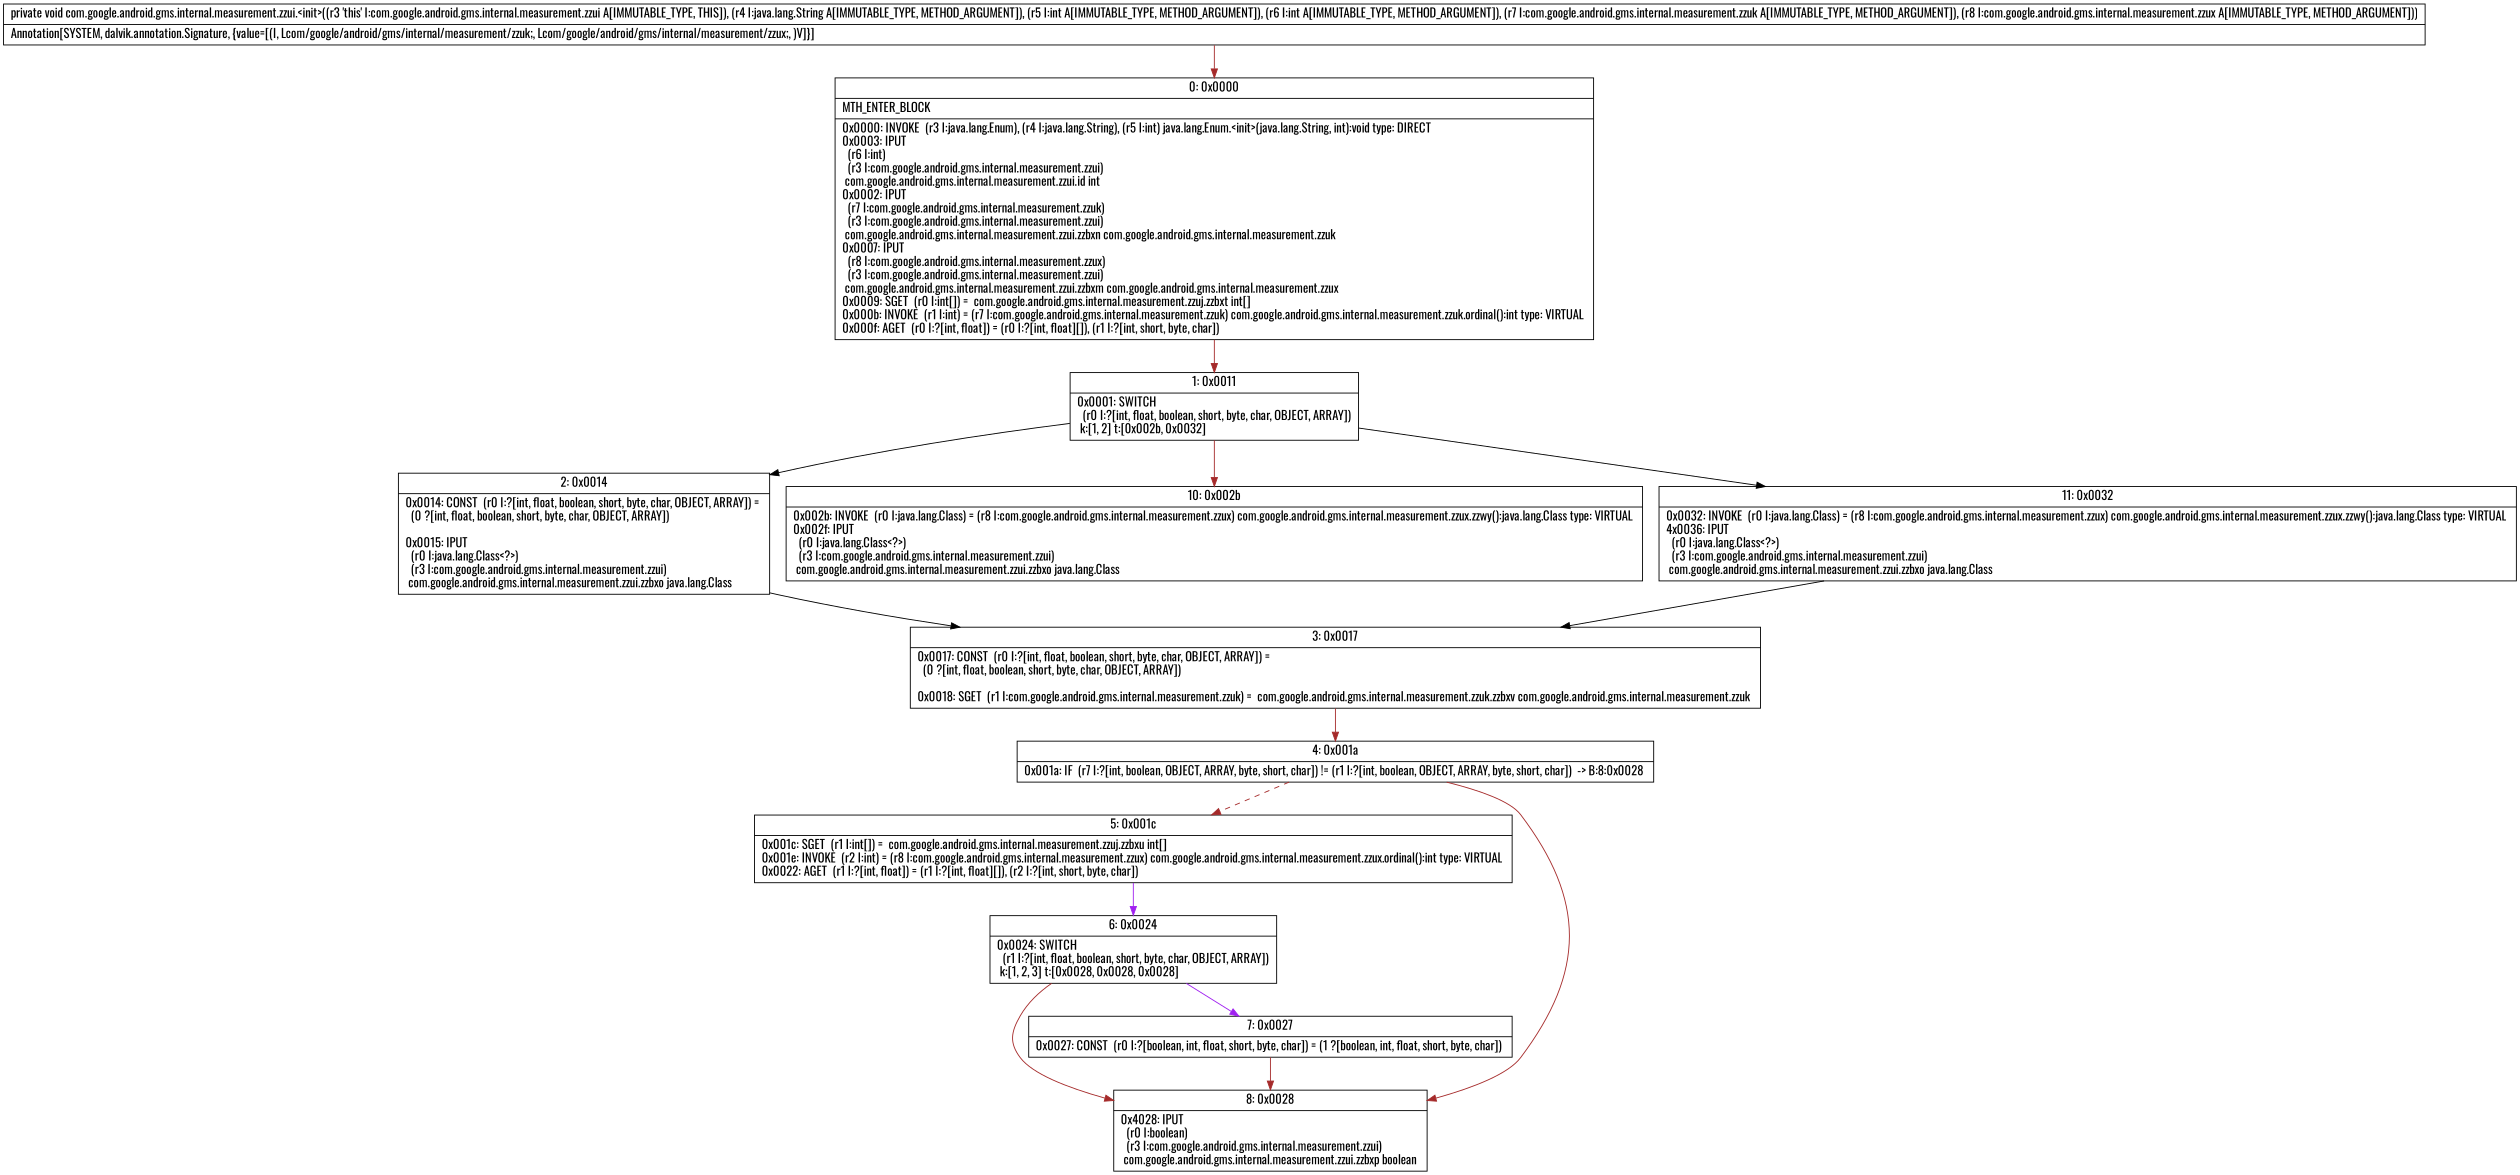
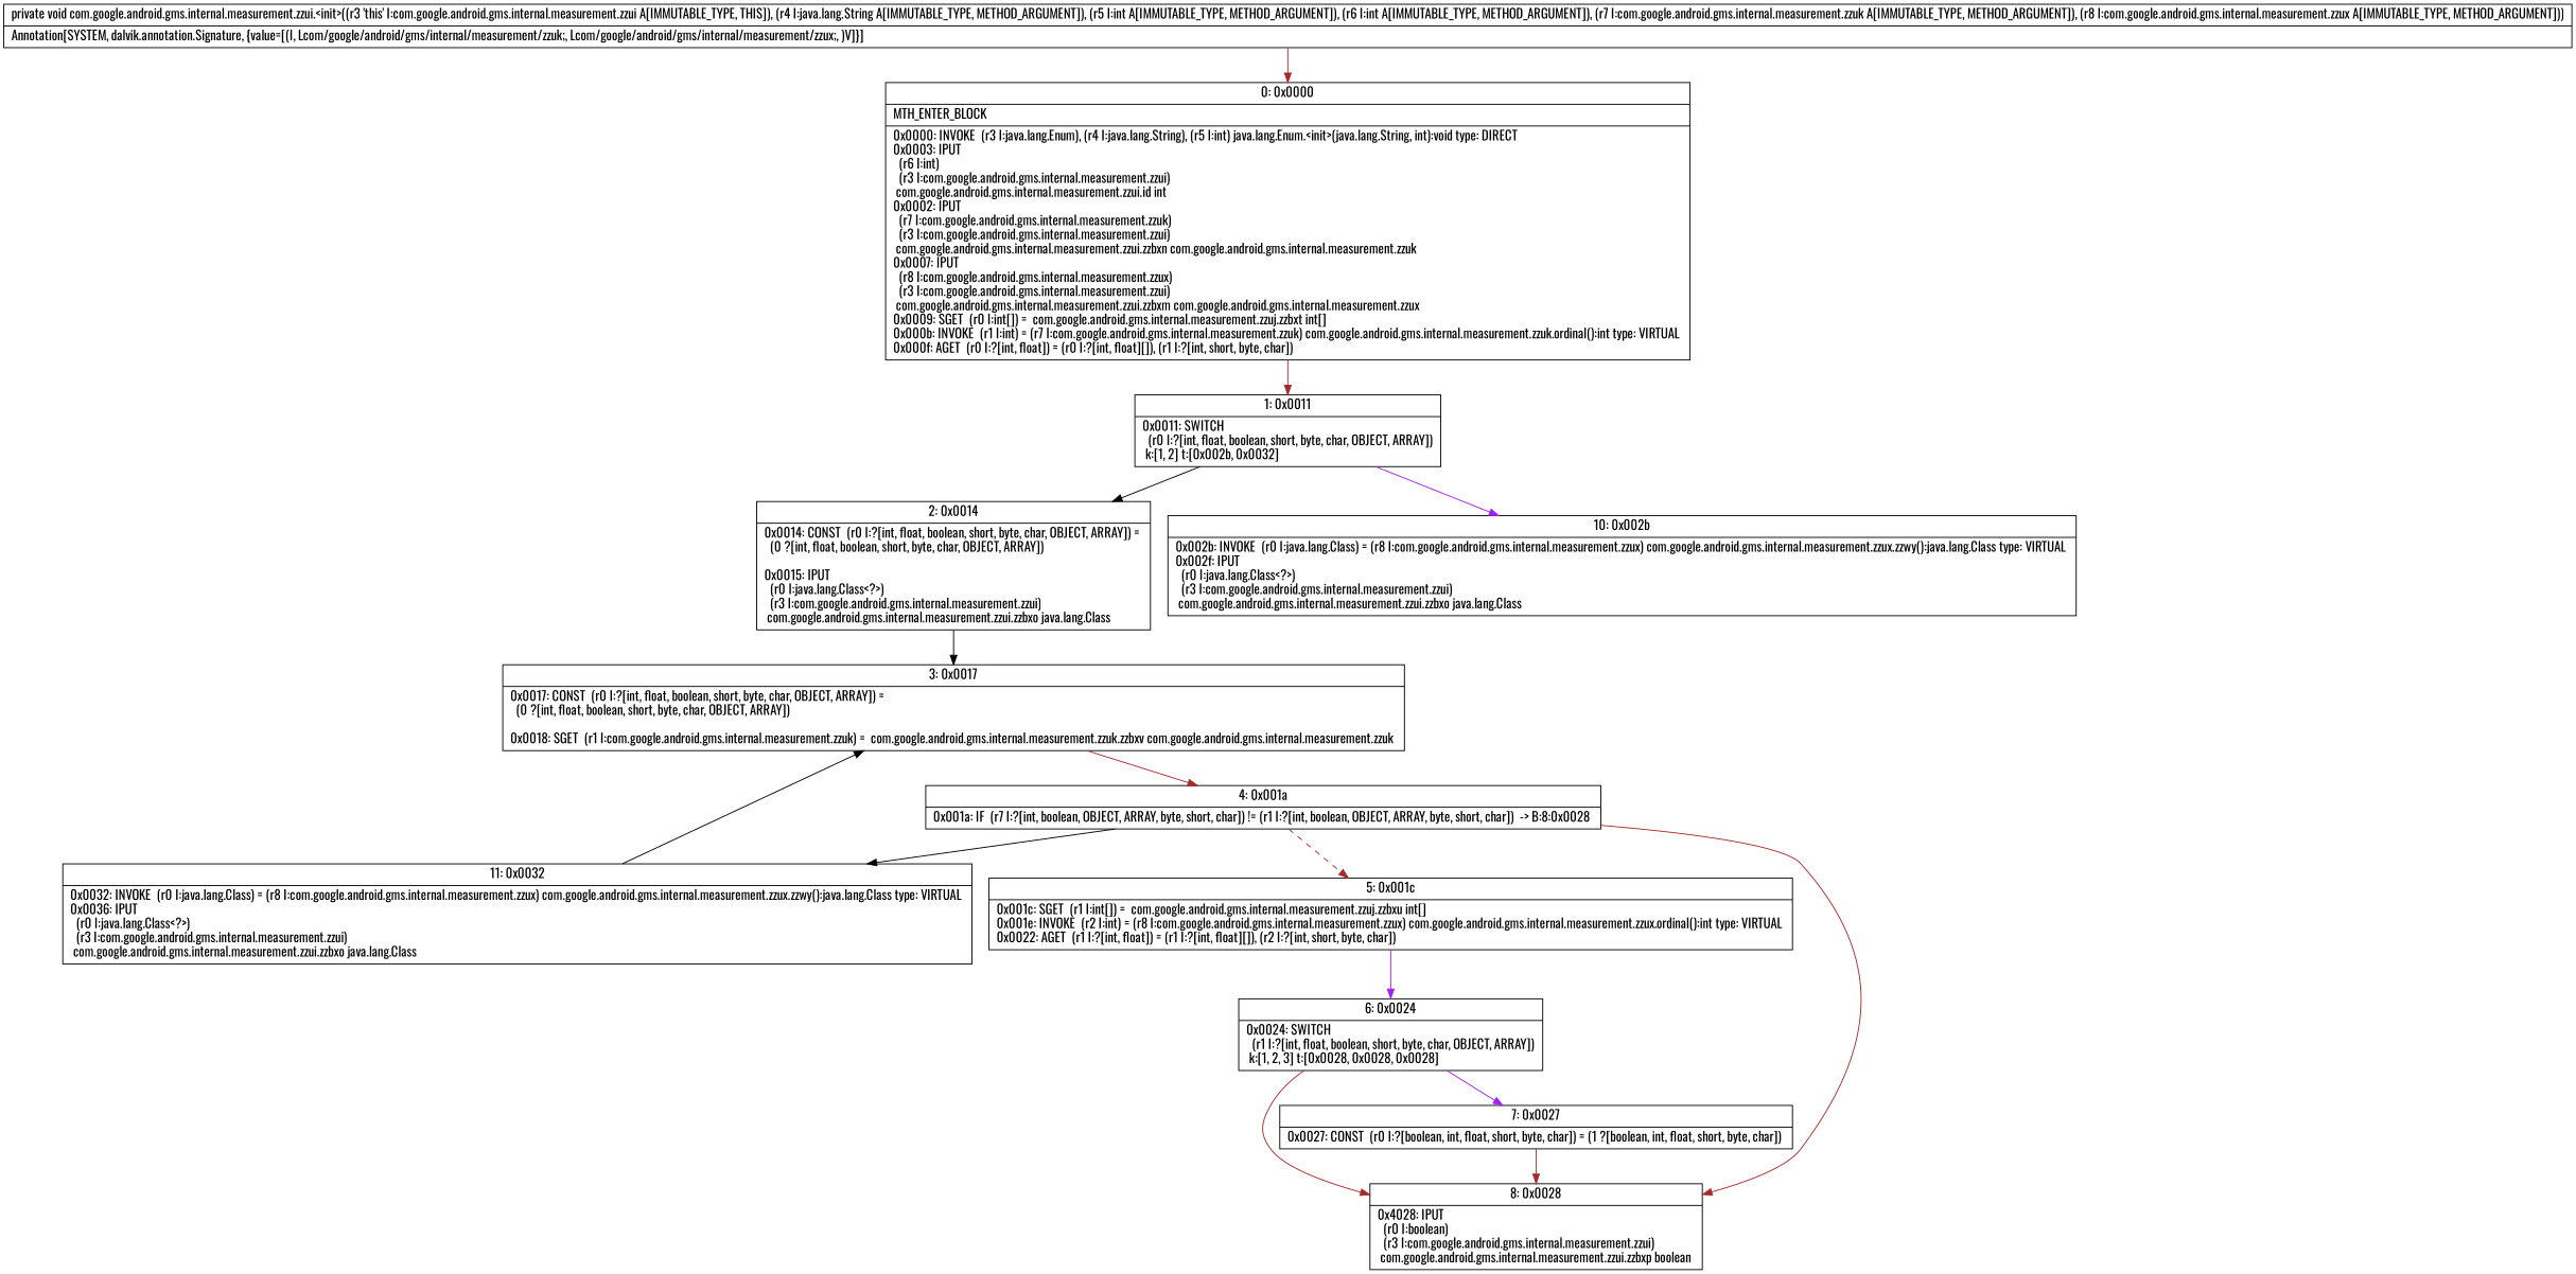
  digraph {
    fontname=Oswald
    node [fontname=Oswald shape=record]
    edge [color=brown fontname=Oswald]
    n1 [label="{0\:\ 0x0000|MTH_ENTER_BLOCK\l|0x0000: INVOKE  (r3 I:java.lang.Enum), (r4 I:java.lang.String), (r5 I:int) java.lang.Enum.\<init\>(java.lang.String, int):void type: DIRECT \l0x0003: IPUT  \l  (r6 I:int)\l  (r3 I:com.google.android.gms.internal.measurement.zzui)\l com.google.android.gms.internal.measurement.zzui.id int \l0x0002: IPUT  \l  (r7 I:com.google.android.gms.internal.measurement.zzuk)\l  (r3 I:com.google.android.gms.internal.measurement.zzui)\l com.google.android.gms.internal.measurement.zzui.zzbxn com.google.android.gms.internal.measurement.zzuk \l0x0007: IPUT  \l  (r8 I:com.google.android.gms.internal.measurement.zzux)\l  (r3 I:com.google.android.gms.internal.measurement.zzui)\l com.google.android.gms.internal.measurement.zzui.zzbxm com.google.android.gms.internal.measurement.zzux \l0x0009: SGET  (r0 I:int[]) =  com.google.android.gms.internal.measurement.zzuj.zzbxt int[] \l0x000b: INVOKE  (r1 I:int) = (r7 I:com.google.android.gms.internal.measurement.zzuk) com.google.android.gms.internal.measurement.zzuk.ordinal():int type: VIRTUAL \l0x000f: AGET  (r0 I:?[int, float]) = (r0 I:?[int, float][]), (r1 I:?[int, short, byte, char]) \l}"]
-   n2 [label="{1\:\ 0x0011|0x0001: SWITCH  \l  (r0 I:?[int, float, boolean, short, byte, char, OBJECT, ARRAY])\l k:[1, 2] t:[0x002b, 0x0032] \l}"]
+   n2 [label="{1\:\ 0x0011|0x0011: SWITCH  \l  (r0 I:?[int, float, boolean, short, byte, char, OBJECT, ARRAY])\l k:[1, 2] t:[0x002b, 0x0032] \l}"]
    n3 [label="{2\:\ 0x0014|0x0014: CONST  (r0 I:?[int, float, boolean, short, byte, char, OBJECT, ARRAY]) = \l  (0 ?[int, float, boolean, short, byte, char, OBJECT, ARRAY])\l \l0x0015: IPUT  \l  (r0 I:java.lang.Class\<?\>)\l  (r3 I:com.google.android.gms.internal.measurement.zzui)\l com.google.android.gms.internal.measurement.zzui.zzbxo java.lang.Class \l}"]
    n4 [label="{10\:\ 0x002b|0x002b: INVOKE  (r0 I:java.lang.Class) = (r8 I:com.google.android.gms.internal.measurement.zzux) com.google.android.gms.internal.measurement.zzux.zzwy():java.lang.Class type: VIRTUAL \l0x002f: IPUT  \l  (r0 I:java.lang.Class\<?\>)\l  (r3 I:com.google.android.gms.internal.measurement.zzui)\l com.google.android.gms.internal.measurement.zzui.zzbxo java.lang.Class \l}"]
-   n5 [label="{11\:\ 0x0032|0x0032: INVOKE  (r0 I:java.lang.Class) = (r8 I:com.google.android.gms.internal.measurement.zzux) com.google.android.gms.internal.measurement.zzux.zzwy():java.lang.Class type: VIRTUAL \l4x0036: IPUT  \l  (r0 I:java.lang.Class\<?\>)\l  (r3 I:com.google.android.gms.internal.measurement.zzui)\l com.google.android.gms.internal.measurement.zzui.zzbxo java.lang.Class \l}"]
+   n5 [label="{11\:\ 0x0032|0x0032: INVOKE  (r0 I:java.lang.Class) = (r8 I:com.google.android.gms.internal.measurement.zzux) com.google.android.gms.internal.measurement.zzux.zzwy():java.lang.Class type: VIRTUAL \l0x0036: IPUT  \l  (r0 I:java.lang.Class\<?\>)\l  (r3 I:com.google.android.gms.internal.measurement.zzui)\l com.google.android.gms.internal.measurement.zzui.zzbxo java.lang.Class \l}"]
    n6 [label="{3\:\ 0x0017|0x0017: CONST  (r0 I:?[int, float, boolean, short, byte, char, OBJECT, ARRAY]) = \l  (0 ?[int, float, boolean, short, byte, char, OBJECT, ARRAY])\l \l0x0018: SGET  (r1 I:com.google.android.gms.internal.measurement.zzuk) =  com.google.android.gms.internal.measurement.zzuk.zzbxv com.google.android.gms.internal.measurement.zzuk \l}"]
    n7 [label="{4\:\ 0x001a|0x001a: IF  (r7 I:?[int, boolean, OBJECT, ARRAY, byte, short, char]) != (r1 I:?[int, boolean, OBJECT, ARRAY, byte, short, char])  \-\> B:8:0x0028 \l}"]
    n8 [label="{5\:\ 0x001c|0x001c: SGET  (r1 I:int[]) =  com.google.android.gms.internal.measurement.zzuj.zzbxu int[] \l0x001e: INVOKE  (r2 I:int) = (r8 I:com.google.android.gms.internal.measurement.zzux) com.google.android.gms.internal.measurement.zzux.ordinal():int type: VIRTUAL \l0x0022: AGET  (r1 I:?[int, float]) = (r1 I:?[int, float][]), (r2 I:?[int, short, byte, char]) \l}"]
    n9 [label="{8\:\ 0x0028|0x4028: IPUT  \l  (r0 I:boolean)\l  (r3 I:com.google.android.gms.internal.measurement.zzui)\l com.google.android.gms.internal.measurement.zzui.zzbxp boolean \l}"]
    n10 [label="{6\:\ 0x0024|0x0024: SWITCH  \l  (r1 I:?[int, float, boolean, short, byte, char, OBJECT, ARRAY])\l k:[1, 2, 3] t:[0x0028, 0x0028, 0x0028] \l}"]
    n11 [label="{7\:\ 0x0027|0x0027: CONST  (r0 I:?[boolean, int, float, short, byte, char]) = (1 ?[boolean, int, float, short, byte, char]) \l}"]
    n12 [label="{private void com.google.android.gms.internal.measurement.zzui.\<init\>((r3 'this' I:com.google.android.gms.internal.measurement.zzui A[IMMUTABLE_TYPE, THIS]), (r4 I:java.lang.String A[IMMUTABLE_TYPE, METHOD_ARGUMENT]), (r5 I:int A[IMMUTABLE_TYPE, METHOD_ARGUMENT]), (r6 I:int A[IMMUTABLE_TYPE, METHOD_ARGUMENT]), (r7 I:com.google.android.gms.internal.measurement.zzuk A[IMMUTABLE_TYPE, METHOD_ARGUMENT]), (r8 I:com.google.android.gms.internal.measurement.zzux A[IMMUTABLE_TYPE, METHOD_ARGUMENT]))  | Annotation[SYSTEM, dalvik.annotation.Signature, \{value=[(I, Lcom\/google\/android\/gms\/internal\/measurement\/zzuk;, Lcom\/google\/android\/gms\/internal\/measurement\/zzux;, )V]\}]\l}"]
    n1 -> n2
    n2 -> n3 [color=black]
-   n2 -> n4
-   n2 -> n5 [color=black]
+   n2 -> n4 [color=purple]
+   n7 -> n5 [color=black]
    n3 -> n6 [color=black]
    n5 -> n6 [color=black]
    n6 -> n7
    n7 -> n8 [style=dashed]
    n7 -> n9
    n8 -> n10 [color=purple]
    n10 -> n9
    n10 -> n11 [color=purple]
    n11 -> n9
    n12 -> n1
  }
